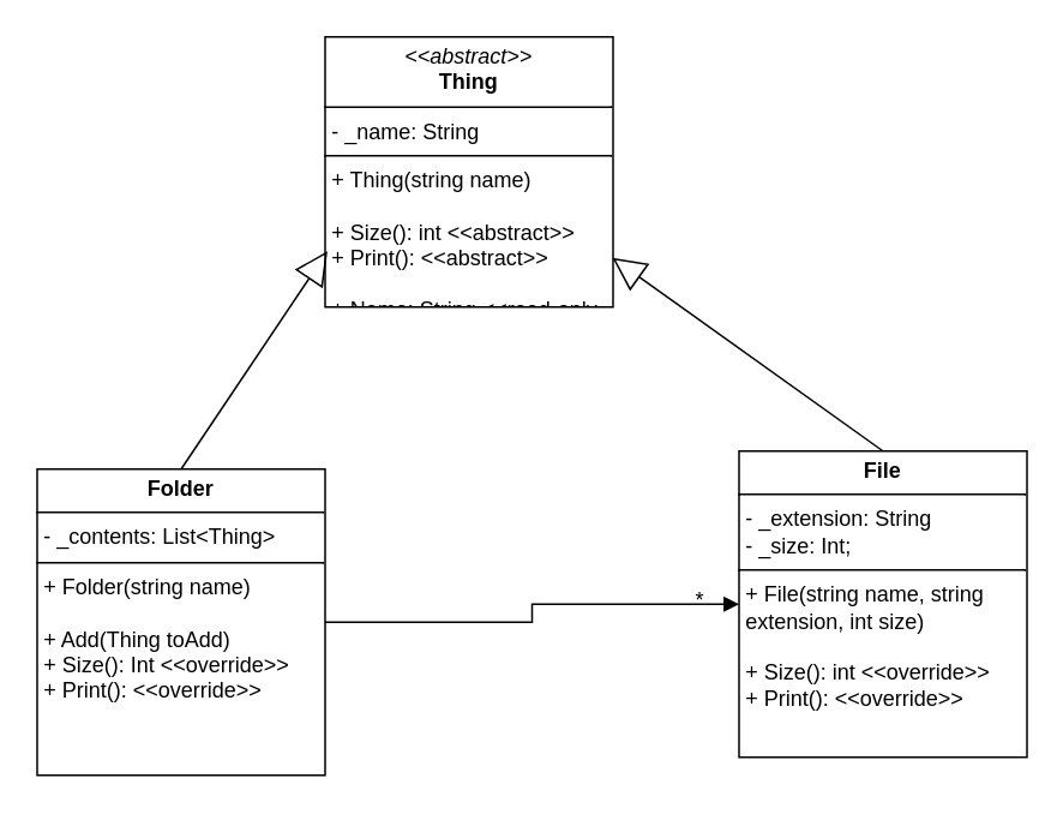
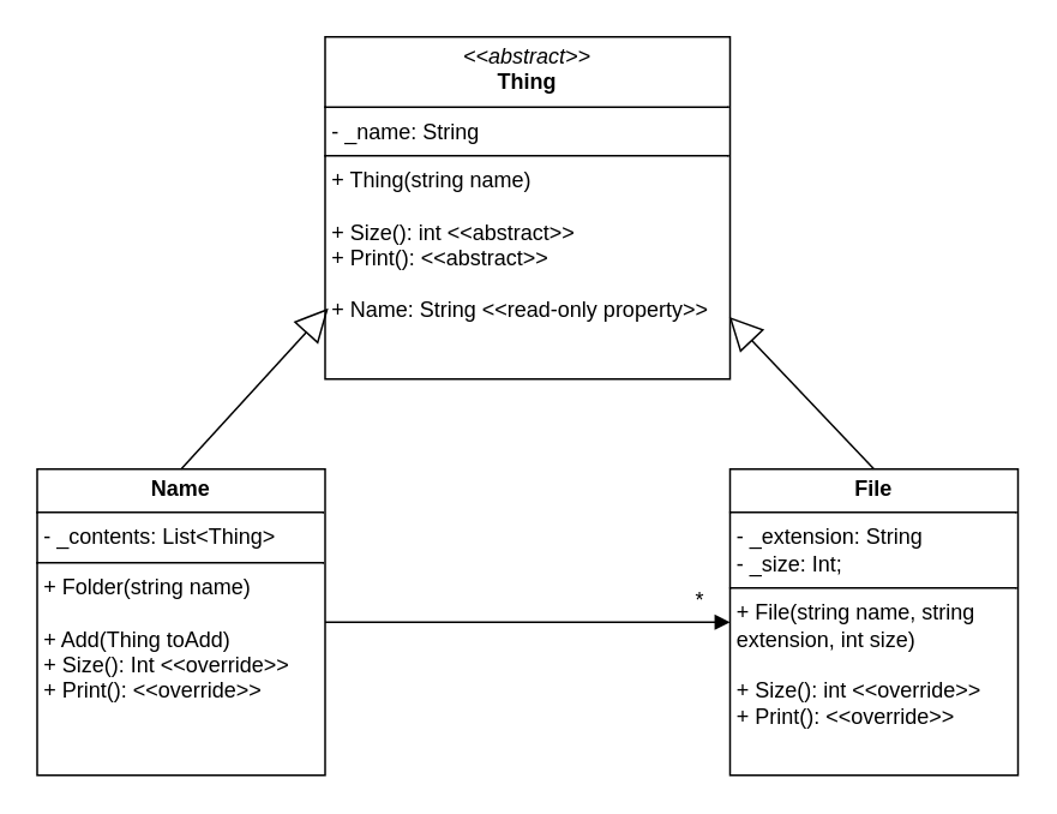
  <mxCell id="0" />
  <mxCell id="1" parent="0" />
- <mxCell id="2" value="&lt;p style=&quot;margin:0px;margin-top:4px;text-align:center;&quot;&gt;&lt;i&gt;&amp;lt;&amp;lt;abstract&amp;gt;&amp;gt;&lt;/i&gt;&lt;br&gt;&lt;b&gt;Thing&lt;/b&gt;&lt;/p&gt;&lt;hr size=&quot;1&quot; style=&quot;border-style:solid;&quot;&gt;&lt;p style=&quot;margin:0px;margin-left:4px;&quot;&gt;- _name: String&lt;/p&gt;&lt;hr size=&quot;1&quot; style=&quot;border-style:solid;&quot;&gt;&lt;p style=&quot;margin:0px;margin-left:4px;&quot;&gt;+ Thing(string name)&lt;/p&gt;&lt;p style=&quot;margin:0px;margin-left:4px;&quot;&gt;&lt;br&gt;&lt;/p&gt;&lt;p style=&quot;margin:0px;margin-left:4px;&quot;&gt;+ Size(): int &amp;lt;&amp;lt;abstract&amp;gt;&amp;gt;&lt;/p&gt;&lt;p style=&quot;margin:0px;margin-left:4px;&quot;&gt;+ Print(): &amp;lt;&amp;lt;abstract&amp;gt;&amp;gt;&lt;/p&gt;&lt;p style=&quot;margin:0px;margin-left:4px;&quot;&gt;&lt;br&gt;&lt;/p&gt;&lt;p style=&quot;margin:0px;margin-left:4px;&quot;&gt;+ Name: String &amp;lt;&amp;lt;read-only property&amp;gt;&amp;gt;&lt;/p&gt;" style="verticalAlign=top;align=left;overflow=fill;html=1;whiteSpace=wrap;" parent="1" vertex="1"><mxGeometry x="180" y="20" width="160" height="150" as="geometry" /></mxCell>
- <mxCell id="3" value="&lt;p style=&quot;margin:0px;margin-top:4px;text-align:center;&quot;&gt;&lt;b&gt;Folder&lt;/b&gt;&lt;/p&gt;&lt;hr size=&quot;1&quot; style=&quot;border-style:solid;&quot;&gt;&lt;p style=&quot;margin:0px;margin-left:4px;&quot;&gt;- _contents: List&amp;lt;Thing&amp;gt;&lt;/p&gt;&lt;hr size=&quot;1&quot; style=&quot;border-style:solid;&quot;&gt;&lt;p style=&quot;margin:0px;margin-left:4px;&quot;&gt;+ Folder(string name)&lt;/p&gt;&lt;p style=&quot;margin:0px;margin-left:4px;&quot;&gt;&lt;br&gt;&lt;/p&gt;&lt;p style=&quot;margin:0px;margin-left:4px;&quot;&gt;+ Add(Thing toAdd)&lt;/p&gt;&lt;p style=&quot;margin:0px;margin-left:4px;&quot;&gt;+ Size(): Int &amp;lt;&amp;lt;override&amp;gt;&amp;gt;&lt;/p&gt;&lt;p style=&quot;margin:0px;margin-left:4px;&quot;&gt;+ Print(): &amp;lt;&amp;lt;override&amp;gt;&amp;gt;&lt;/p&gt;" style="verticalAlign=top;align=left;overflow=fill;html=1;whiteSpace=wrap;" parent="1" vertex="1"><mxGeometry x="20" y="260" width="160" height="170" as="geometry" /></mxCell>
- <mxCell id="4" value="&lt;p style=&quot;margin:0px;margin-top:4px;text-align:center;&quot;&gt;&lt;b&gt;File&lt;/b&gt;&lt;/p&gt;&lt;hr size=&quot;1&quot; style=&quot;border-style:solid;&quot;&gt;&lt;p style=&quot;margin:0px;margin-left:4px;&quot;&gt;- _extension: String&lt;/p&gt;&lt;p style=&quot;margin:0px;margin-left:4px;&quot;&gt;- _size: Int;&lt;/p&gt;&lt;hr size=&quot;1&quot; style=&quot;border-style:solid;&quot;&gt;&lt;p style=&quot;margin:0px;margin-left:4px;&quot;&gt;+ File(string name, string extension, int size)&lt;/p&gt;&lt;p style=&quot;margin:0px;margin-left:4px;&quot;&gt;&lt;br&gt;&lt;/p&gt;&lt;p style=&quot;margin:0px;margin-left:4px;&quot;&gt;+ Size(): int &amp;lt;&amp;lt;override&amp;gt;&amp;gt;&lt;/p&gt;&lt;p style=&quot;margin:0px;margin-left:4px;&quot;&gt;+ Print(): &amp;lt;&amp;lt;override&amp;gt;&amp;gt;&lt;/p&gt;" style="verticalAlign=top;align=left;overflow=fill;html=1;whiteSpace=wrap;" parent="1" vertex="1"><mxGeometry x="410" y="250" width="160" height="170" as="geometry" /></mxCell>
+ <mxCell id="2" value="&lt;p style=&quot;margin:0px;margin-top:4px;text-align:center;&quot;&gt;&lt;i&gt;&amp;lt;&amp;lt;abstract&amp;gt;&amp;gt;&lt;/i&gt;&lt;br&gt;&lt;b&gt;Thing&lt;/b&gt;&lt;/p&gt;&lt;hr size=&quot;1&quot; style=&quot;border-style:solid;&quot;&gt;&lt;p style=&quot;margin:0px;margin-left:4px;&quot;&gt;- _name: String&lt;/p&gt;&lt;hr size=&quot;1&quot; style=&quot;border-style:solid;&quot;&gt;&lt;p style=&quot;margin:0px;margin-left:4px;&quot;&gt;+ Thing(string name)&lt;/p&gt;&lt;p style=&quot;margin:0px;margin-left:4px;&quot;&gt;&lt;br&gt;&lt;/p&gt;&lt;p style=&quot;margin:0px;margin-left:4px;&quot;&gt;+ Size(): int &amp;lt;&amp;lt;abstract&amp;gt;&amp;gt;&lt;/p&gt;&lt;p style=&quot;margin:0px;margin-left:4px;&quot;&gt;+ Print(): &amp;lt;&amp;lt;abstract&amp;gt;&amp;gt;&lt;/p&gt;&lt;p style=&quot;margin:0px;margin-left:4px;&quot;&gt;&lt;br&gt;&lt;/p&gt;&lt;p style=&quot;margin:0px;margin-left:4px;&quot;&gt;+ Name: String &amp;lt;&amp;lt;read-only property&amp;gt;&amp;gt;&lt;/p&gt;" style="verticalAlign=top;align=left;overflow=fill;html=1;whiteSpace=wrap;" parent="1" vertex="1"><mxGeometry x="180" y="20" width="225" height="190" as="geometry" /></mxCell>
+ <mxCell id="3" value="&lt;p style=&quot;margin:0px;margin-top:4px;text-align:center;&quot;&gt;&lt;b&gt;Name&lt;/b&gt;&lt;/p&gt;&lt;hr size=&quot;1&quot; style=&quot;border-style:solid;&quot;&gt;&lt;p style=&quot;margin:0px;margin-left:4px;&quot;&gt;- _contents: List&amp;lt;Thing&amp;gt;&lt;/p&gt;&lt;hr size=&quot;1&quot; style=&quot;border-style:solid;&quot;&gt;&lt;p style=&quot;margin:0px;margin-left:4px;&quot;&gt;+ Folder(string name)&lt;/p&gt;&lt;p style=&quot;margin:0px;margin-left:4px;&quot;&gt;&lt;br&gt;&lt;/p&gt;&lt;p style=&quot;margin:0px;margin-left:4px;&quot;&gt;+ Add(Thing toAdd)&lt;/p&gt;&lt;p style=&quot;margin:0px;margin-left:4px;&quot;&gt;+ Size(): Int &amp;lt;&amp;lt;override&amp;gt;&amp;gt;&lt;/p&gt;&lt;p style=&quot;margin:0px;margin-left:4px;&quot;&gt;+ Print(): &amp;lt;&amp;lt;override&amp;gt;&amp;gt;&lt;/p&gt;" style="verticalAlign=top;align=left;overflow=fill;html=1;whiteSpace=wrap;" parent="1" vertex="1"><mxGeometry x="20" y="260" width="160" height="170" as="geometry" /></mxCell>
+ <mxCell id="4" value="&lt;p style=&quot;margin:0px;margin-top:4px;text-align:center;&quot;&gt;&lt;b&gt;File&lt;/b&gt;&lt;/p&gt;&lt;hr size=&quot;1&quot; style=&quot;border-style:solid;&quot;&gt;&lt;p style=&quot;margin:0px;margin-left:4px;&quot;&gt;- _extension: String&lt;/p&gt;&lt;p style=&quot;margin:0px;margin-left:4px;&quot;&gt;- _size: Int;&lt;/p&gt;&lt;hr size=&quot;1&quot; style=&quot;border-style:solid;&quot;&gt;&lt;p style=&quot;margin:0px;margin-left:4px;&quot;&gt;+ File(string name, string extension, int size)&lt;/p&gt;&lt;p style=&quot;margin:0px;margin-left:4px;&quot;&gt;&lt;br&gt;&lt;/p&gt;&lt;p style=&quot;margin:0px;margin-left:4px;&quot;&gt;+ Size(): int &amp;lt;&amp;lt;override&amp;gt;&amp;gt;&lt;/p&gt;&lt;p style=&quot;margin:0px;margin-left:4px;&quot;&gt;+ Print(): &amp;lt;&amp;lt;override&amp;gt;&amp;gt;&lt;/p&gt;" style="verticalAlign=top;align=left;overflow=fill;html=1;whiteSpace=wrap;" parent="1" vertex="1"><mxGeometry x="405" y="260" width="160" height="170" as="geometry" /></mxCell>
  <mxCell id="5" value="" style="endArrow=block;endSize=16;endFill=0;html=1;rounded=0;entryX=0.008;entryY=0.793;entryDx=0;entryDy=0;entryPerimeter=0;exitX=0.5;exitY=0;exitDx=0;exitDy=0;" parent="1" source="3" target="2" edge="1"><mxGeometry width="160" relative="1" as="geometry"><mxPoint x="215" y="310" as="sourcePoint" /><mxPoint x="375" y="310" as="targetPoint" /></mxGeometry></mxCell>
  <mxCell id="6" value="" style="endArrow=block;endSize=16;endFill=0;html=1;rounded=0;entryX=0.998;entryY=0.818;entryDx=0;entryDy=0;entryPerimeter=0;exitX=0.5;exitY=0;exitDx=0;exitDy=0;" parent="1" source="4" target="2" edge="1"><mxGeometry width="160" relative="1" as="geometry"><mxPoint x="235" y="315" as="sourcePoint" /><mxPoint x="362" y="226" as="targetPoint" /></mxGeometry></mxCell>
  <mxCell id="7" value="" style="endArrow=block;endFill=1;html=1;edgeStyle=orthogonalEdgeStyle;align=left;verticalAlign=top;rounded=0;exitX=1;exitY=0.5;exitDx=0;exitDy=0;entryX=0;entryY=0.5;entryDx=0;entryDy=0;" parent="1" source="3" target="4" edge="1"><mxGeometry x="-1" relative="1" as="geometry"><mxPoint x="205" y="310" as="sourcePoint" /><mxPoint x="365" y="310" as="targetPoint" /></mxGeometry></mxCell>
  <mxCell id="8" value="*" style="text;html=1;align=center;verticalAlign=middle;resizable=0;points=[];autosize=1;strokeColor=none;fillColor=none;" parent="1" vertex="1"><mxGeometry x="372.5" y="318" width="30" height="30" as="geometry" /></mxCell>
